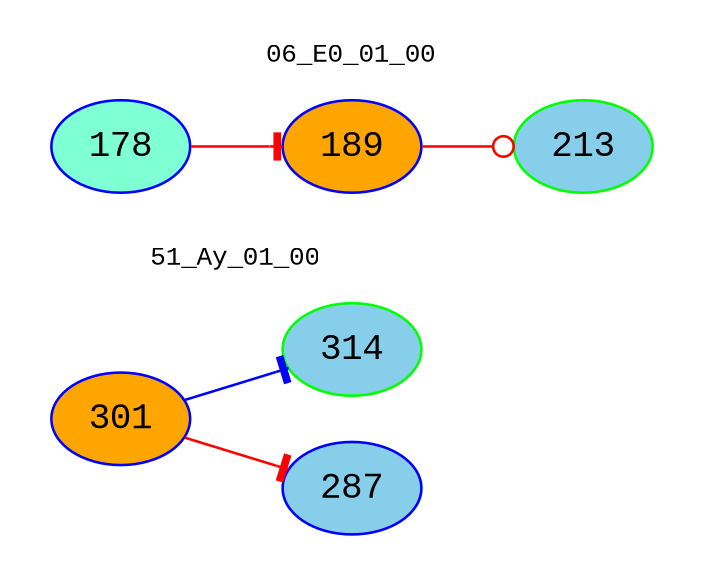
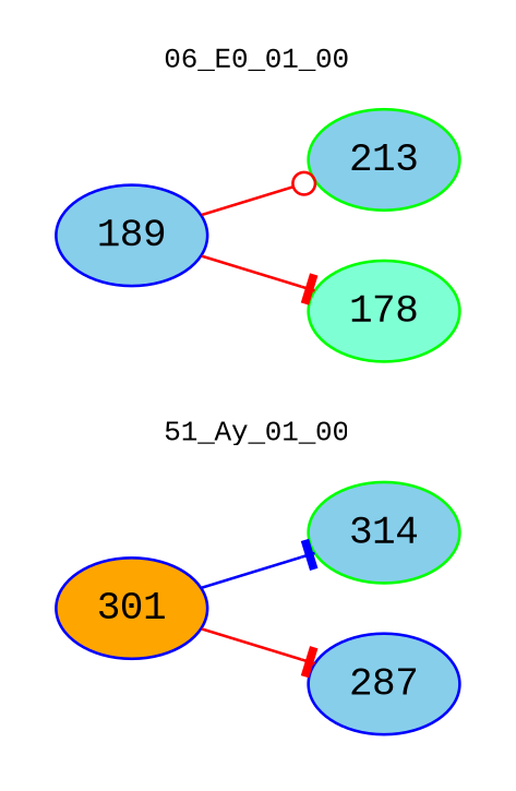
  digraph {
    fontname="Liberation Mono"
    rankdir=LR
    node [color=blue fillcolor=skyblue fontname="Liberation Mono" style=filled]
    edge [arrowhead=tee color=red fontname="Liberation Mono"]
    n1 [fillcolor=orange label=301]
    n2 [label=287]
    n3 [color=green label=314]
-   n4 [fillcolor=orange label=189]
-   n5 [fillcolor=aquamarine label=178]
+   n4 [label=189]
+   n5 [color=green fillcolor=aquamarine label=178]
    n6 [color=green label=213]
    subgraph cluster_1 {
      color=white
      fontsize=10
      label="51_Ay_01_00"
      n1
      n2
      n3
    }
    subgraph cluster_2 {
      color=white
      fontsize=10
      label="06_E0_01_00"
      n4
      n5
      n6
    }
    n1 -> n2
    n1 -> n3 [color=blue]
-   n5 -> n4
+   n4 -> n5
    n4 -> n6 [arrowhead=odot]
  }
